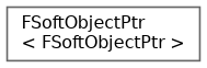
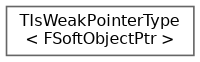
  digraph {
    rankdir=LR
-   n1 [color=grey40 fillcolor=white fontname=Helvetica fontsize=10 height=0.2 label="FSoftObjectPtr\l\< FSoftObjectPtr \>" shape=box style=filled width=0.4]
+   n1 [color=grey40 fillcolor=white fontname=Helvetica fontsize=10 height=0.2 label="TIsWeakPointerType\l\< FSoftObjectPtr \>" shape=box style=filled width=0.4]
  }
